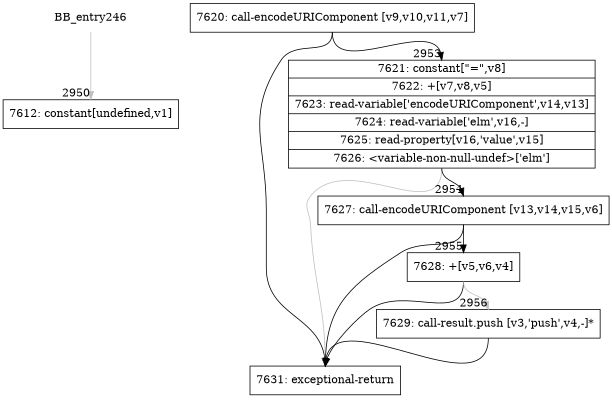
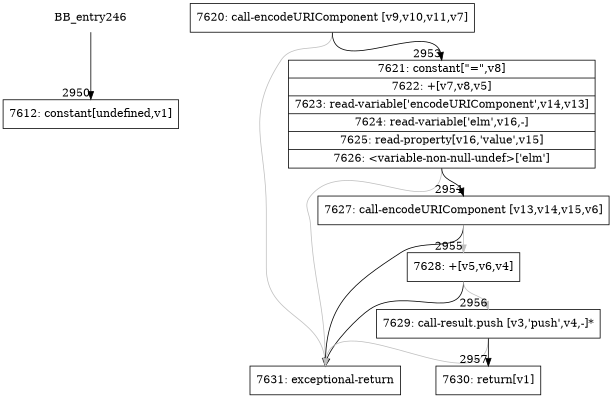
  digraph {
    rankdir=TD
    node [shape=record]
    edge [headport=n tailport=s]
    n1 [label=BB_entry246 shape=none]
    n2 [label="{7612: constant[undefined,v1]}"]
    n3 [label="{7620: call-encodeURIComponent [v9,v10,v11,v7]}"]
    n4 [label="{7631: exceptional-return}"]
    n5 [label="{7621: constant[\"=\",v8]|7622: +[v7,v8,v5]|7623: read-variable['encodeURIComponent',v14,v13]|7624: read-variable['elm',v16,-]|7625: read-property[v16,'value',v15]|7626: \<variable-non-null-undef\>['elm']}"]
    n6 [label="{7627: call-encodeURIComponent [v13,v14,v15,v6]}"]
    n7 [label="{7628: +[v5,v6,v4]}"]
    n8 [label="{7629: call-result.push [v3,'push',v4,-]*}"]
-   n1 -> n2 [headlabel="    2950" color=gray]
-   n3 -> n4 [color=black]
+   n9 [label="{7630: return[v1]}"]
+   n1 -> n2 [headlabel="    2950"]
+   n3 -> n4 [color=gray]
    n3 -> n5 [headlabel="      2953"]
    n5 -> n4 [color=gray]
    n5 -> n6 [headlabel="      2954"]
    n6 -> n4 [color=black]
-   n6 -> n7 [headlabel="      2955"]
+   n6 -> n7 [headlabel="      2955" color=gray]
    n7 -> n4 [color=black]
    n7 -> n8 [color=gray headlabel="      2956"]
-   n8 -> n4 [color=black]
+   n8 -> n4 [color=gray]
+   n8 -> n9 [headlabel="      2957"]
  }
